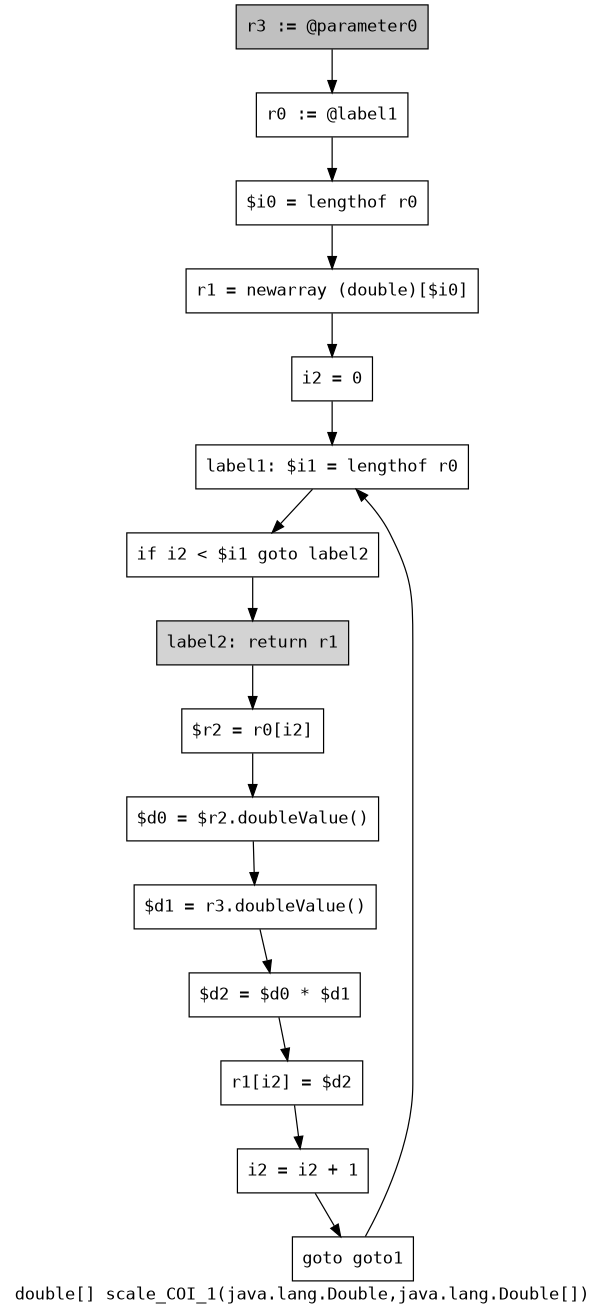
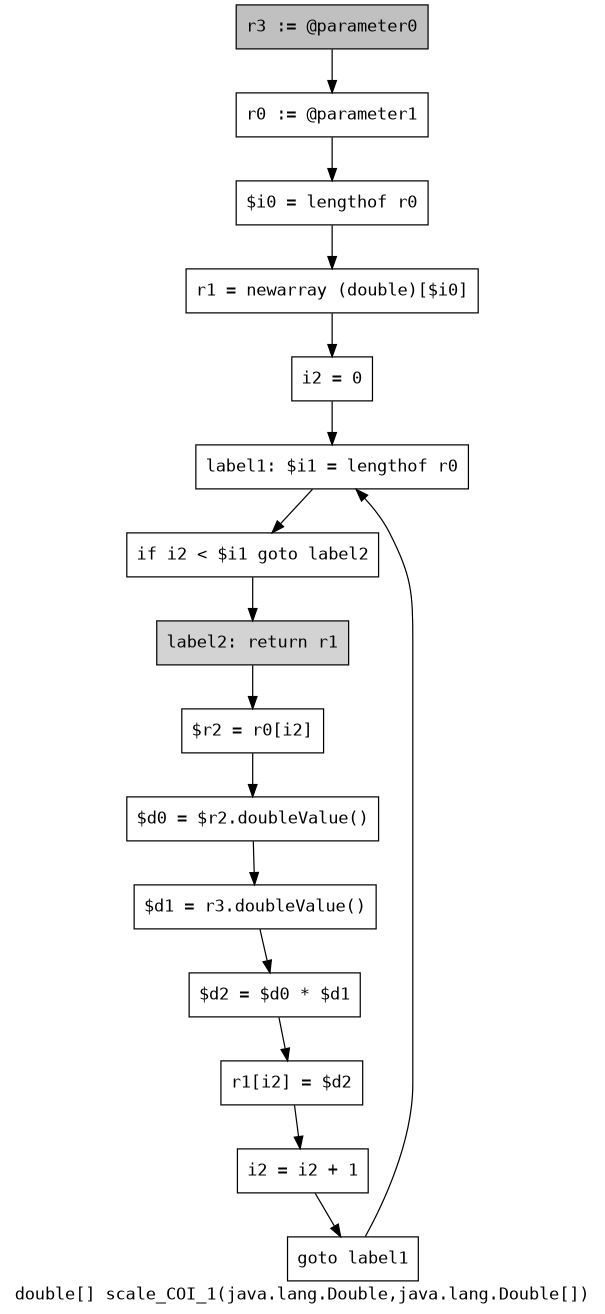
  digraph {
    fontname="DejaVu Sans Mono"
    label="double[] scale_COI_1(java.lang.Double,java.lang.Double[])"
    node [fontname="DejaVu Sans Mono" shape=box]
    edge [fontname="DejaVu Sans Mono"]
    n1 [fillcolor=gray label="r3 := @parameter0" style=filled]
-   n2 [label="r0 := @label1"]
+   n2 [label="r0 := @parameter1"]
    n3 [label="$i0 = lengthof r0"]
    n4 [label="r1 = newarray (double)[$i0]"]
    n5 [label="i2 = 0"]
    n6 [label="label1: $i1 = lengthof r0"]
    n7 [label="if i2 < $i1 goto label2"]
    n8 [fillcolor=lightgray label="label2: return r1" style=filled]
    n9 [label="$r2 = r0[i2]"]
    n10 [label="$d0 = $r2.doubleValue()"]
    n11 [label="$d1 = r3.doubleValue()"]
    n12 [label="$d2 = $d0 * $d1"]
    n13 [label="r1[i2] = $d2"]
    n14 [label="i2 = i2 + 1"]
-   n15 [label="goto goto1"]
+   n15 [label="goto label1"]
    n1 -> n2
    n2 -> n3
    n3 -> n4
    n4 -> n5
    n5 -> n6
    n6 -> n7
    n7 -> n8
    n8 -> n9
    n9 -> n10
    n10 -> n11
    n11 -> n12
    n12 -> n13
    n13 -> n14
    n14 -> n15
    n15 -> n6
  }
